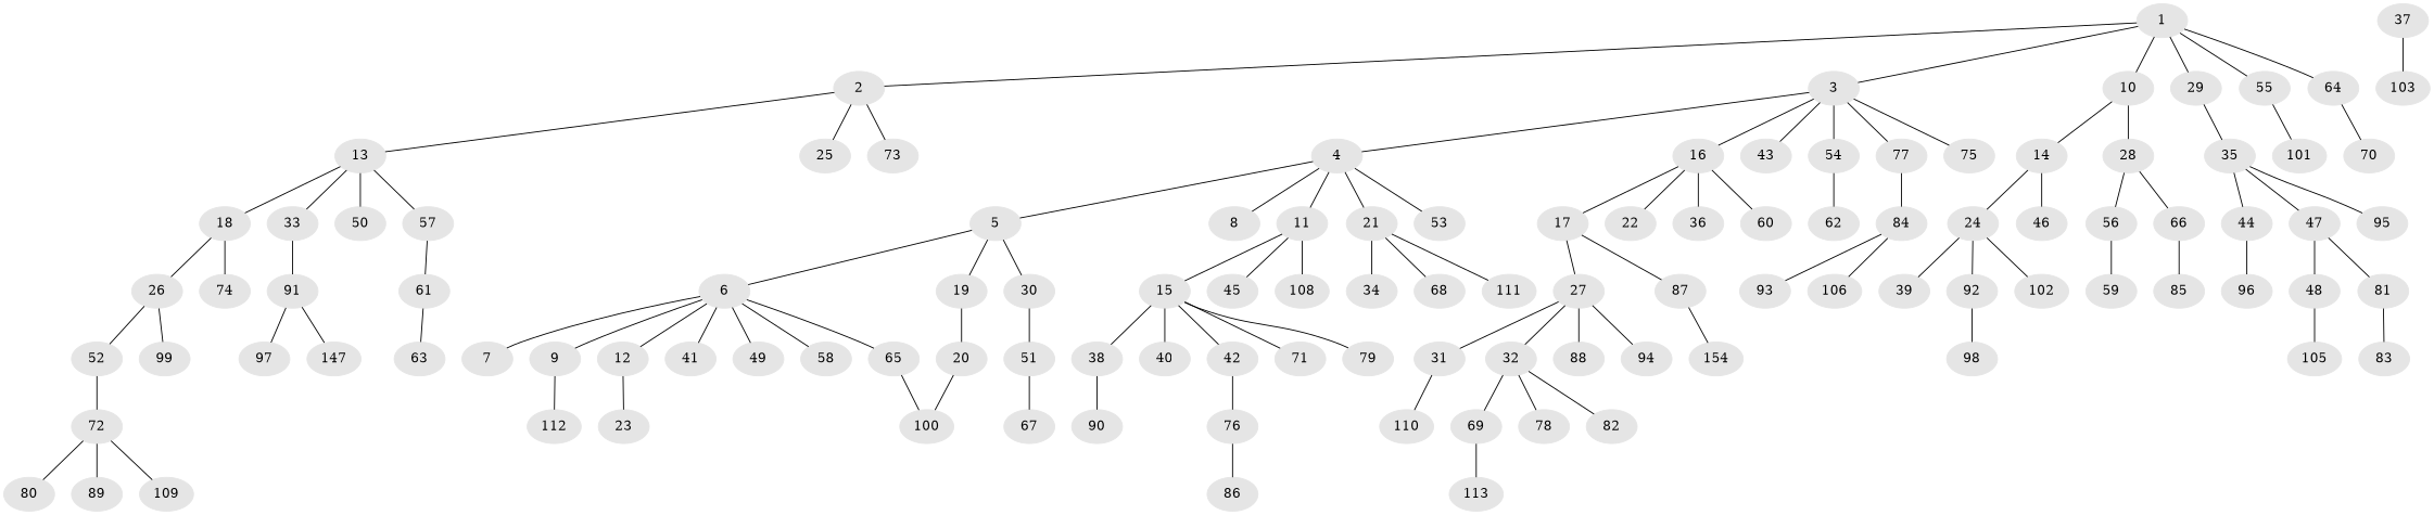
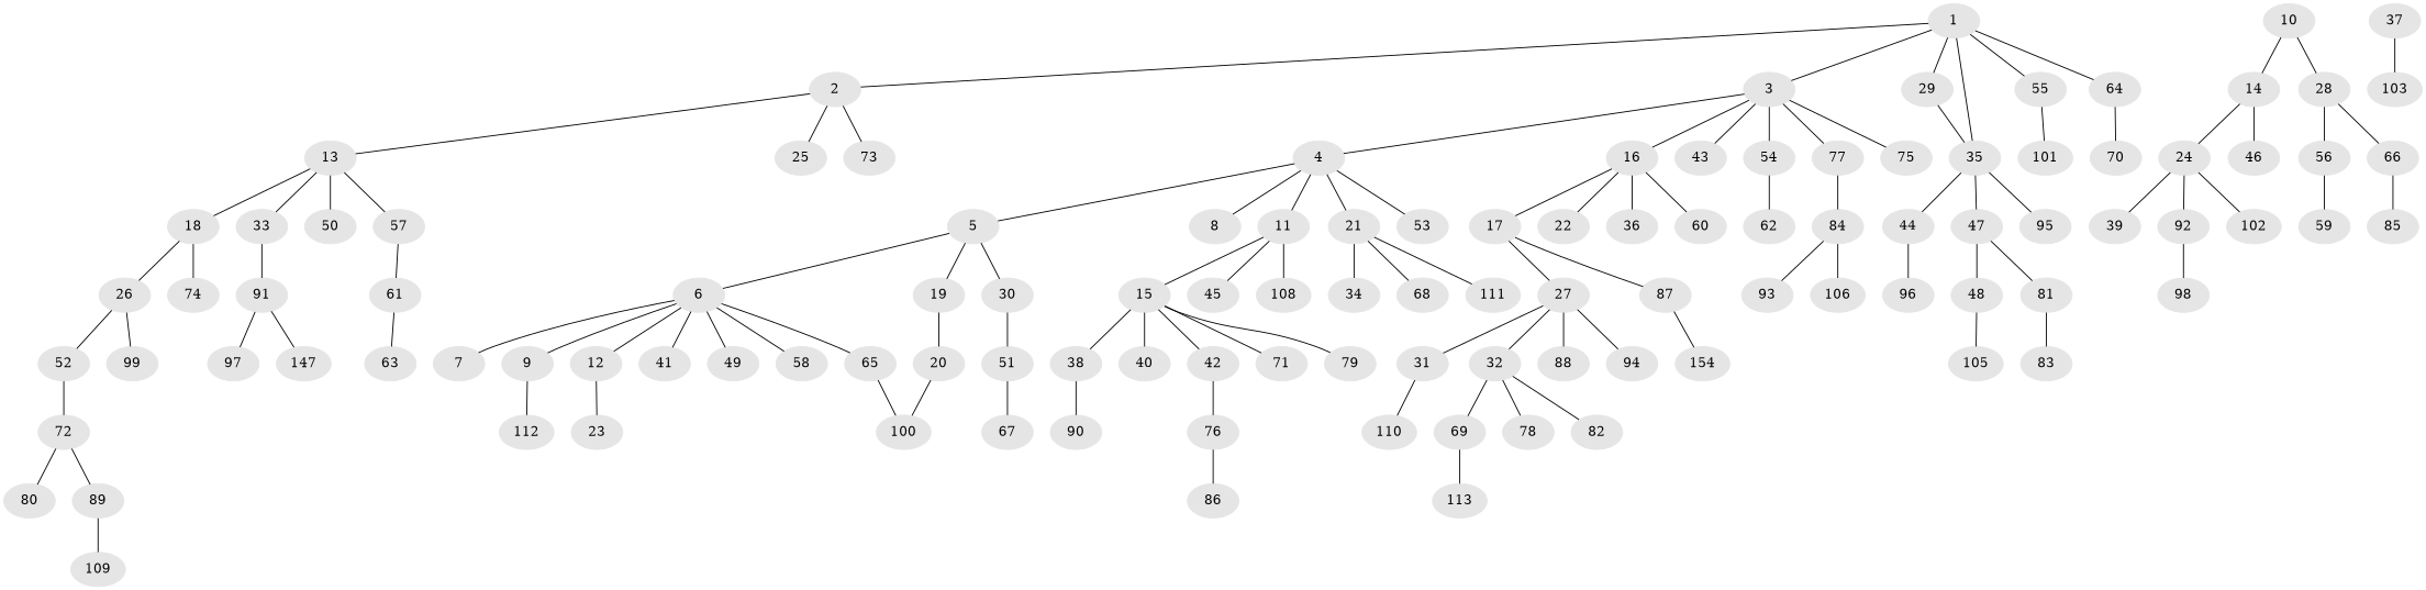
  graph {
    node [color=gray90 style=filled]
    1
    2
    3
    10
    29
    55
    64
    13
    25
    73
    4
    16
    43
    54
    77
    75
    14
    28
    35
    101
    70
    18
    33
    50
    57
    5
    8
    11
    21
    53
    17
    22
    36
    60
    62
    84
    6
    19
    30
    15
    45
    108
    34
    68
    111
    7
    9
    12
    41
    49
    58
    65
    20
    51
    112
    23
    100
    24
    46
    56
    66
    38
    40
    42
    71
    79
    26
    74
    91
    61
    39
    92
    102
    90
    76
    27
    87
    31
    32
    88
    94
    n82 [label=154]
    52
    99
    37
    103
    98
    72
    110
    69
    78
    82
    59
    85
    44
    47
    95
    67
    113
    97
    n101 [label=147]
    96
    48
    81
    86
    105
    83
    80
    89
    63
    109
    93
    106
    1 -- 2
    1 -- 3
-   1 -- 10
+   1 -- 35
    1 -- 29
    1 -- 55
    1 -- 64
    2 -- 13
    2 -- 25
    2 -- 73
    3 -- 4
    3 -- 16
    3 -- 43
    3 -- 54
    3 -- 77
    3 -- 75
    10 -- 14
    10 -- 28
    29 -- 35
    55 -- 101
    64 -- 70
    13 -- 18
    13 -- 33
    13 -- 50
    13 -- 57
    4 -- 5
    4 -- 8
    4 -- 11
    4 -- 21
    4 -- 53
    16 -- 17
    16 -- 22
    16 -- 36
    16 -- 60
    54 -- 62
    77 -- 84
    14 -- 24
    14 -- 46
    28 -- 56
    28 -- 66
    35 -- 44
    35 -- 47
    35 -- 95
    18 -- 26
    18 -- 74
    33 -- 91
    57 -- 61
    5 -- 6
    5 -- 19
    5 -- 30
    11 -- 15
    11 -- 45
    11 -- 108
    21 -- 34
    21 -- 68
    21 -- 111
    17 -- 27
    17 -- 87
    84 -- 93
    84 -- 106
    6 -- 7
    6 -- 9
    6 -- 12
    6 -- 41
    6 -- 49
    6 -- 58
    6 -- 65
    19 -- 20
    30 -- 51
    15 -- 38
    15 -- 40
    15 -- 42
    15 -- 71
    15 -- 79
    9 -- 112
    12 -- 23
    65 -- 100
    20 -- 100
    51 -- 67
    24 -- 39
    24 -- 92
    24 -- 102
    56 -- 59
    66 -- 85
    38 -- 90
    42 -- 76
    26 -- 52
    26 -- 99
    91 -- 97
    91 -- n101
    61 -- 63
    92 -- 98
    76 -- 86
    27 -- 31
    27 -- 32
    27 -- 88
    27 -- 94
    87 -- n82
    31 -- 110
    32 -- 69
    32 -- 78
    32 -- 82
    52 -- 72
    37 -- 103
    72 -- 80
    72 -- 89
    69 -- 113
    44 -- 96
    47 -- 48
    47 -- 81
    48 -- 105
    81 -- 83
-   72 -- 109
+   89 -- 109
  }
